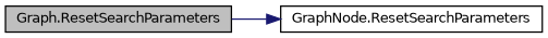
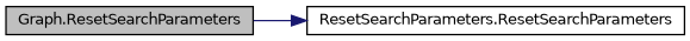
  digraph {
    rankdir=LR
    node [color=black fontname=Helvetica fontsize=10 shape=record style=filled]
    n1 [fillcolor=grey75 fontcolor=black height=0.2 label="Graph.ResetSearchParameters" width=0.4]
-   n2 [fillcolor=white height=0.2 label="GraphNode.ResetSearchParameters" width=0.4]
+   n2 [fillcolor=white height=0.2 label="ResetSearchParameters.ResetSearchParameters" width=0.4]
    n1 -> n2 [color=midnightblue fontname=Helvetica fontsize=10 labelfontname=Helvetica labelfontsize=10 style=solid]
  }
